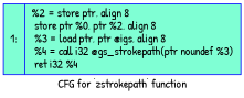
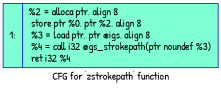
  digraph {
    label="CFG for 'zstrokepath' function"
    rankdir=LR
    fontname="Patrick Hand"
-   n1 [color=blue fillcolor=aquamarine fontname="Patrick Hand" label="{1:\l|  %2 = store ptr, align 8\l  store ptr %0, ptr %2, align 8\l  %3 = load ptr, ptr @igs, align 8\l  %4 = call i32 @gs_strokepath(ptr noundef %3)\l  ret i32 %4\l}" shape=record style=filled]
+   n1 [color=blue fillcolor=aquamarine fontname="Patrick Hand" label="{1:\l|  %2 = alloca ptr, align 8\l  store ptr %0, ptr %2, align 8\l  %3 = load ptr, ptr @igs, align 8\l  %4 = call i32 @gs_strokepath(ptr noundef %3)\l  ret i32 %4\l}" shape=record style=filled]
  }
